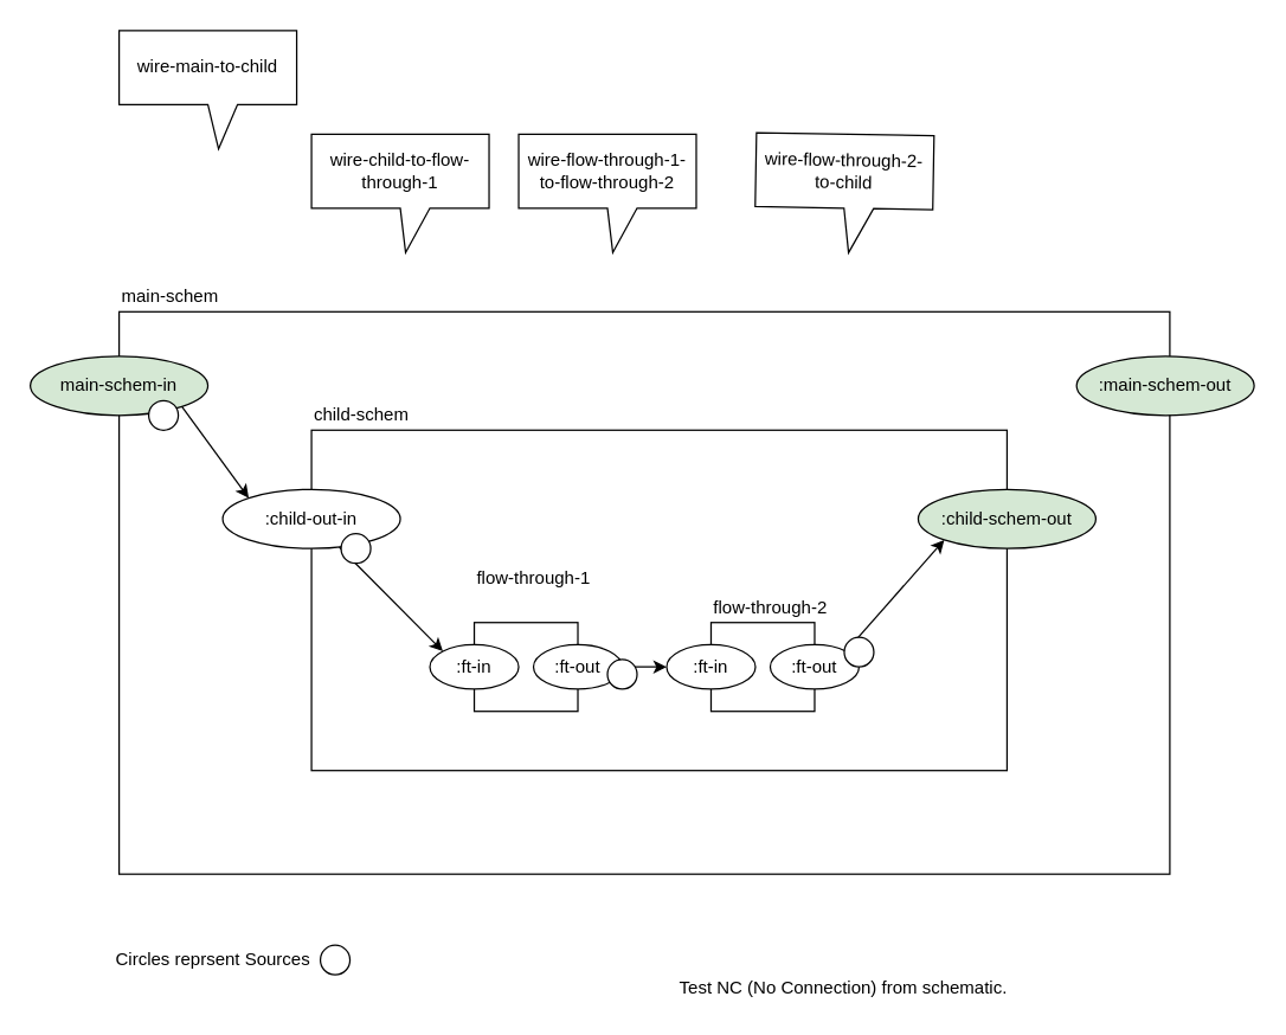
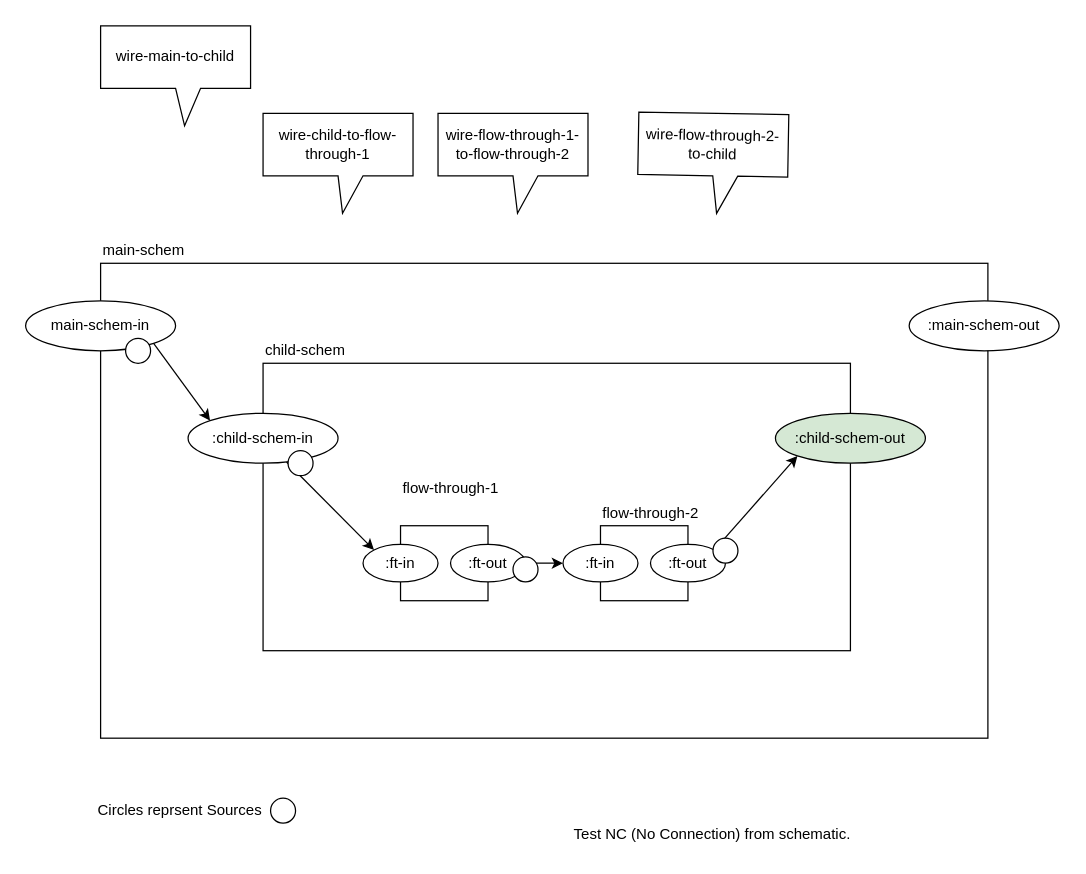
  <mxCell id="0" />
  <mxCell id="1" parent="0" />
  <mxCell id="2" value="" style="rounded=0;whiteSpace=wrap;html=1;" parent="1" vertex="1"><mxGeometry x="80" y="210" width="710" height="380" as="geometry" /></mxCell>
- <mxCell id="3" value="main-schem-in" style="ellipse;whiteSpace=wrap;html=1;fillColor=#d5e8d4;" parent="1" vertex="1"><mxGeometry x="20" y="240" width="120" height="40" as="geometry" /></mxCell>
- <mxCell id="4" value=":main-schem-out" style="ellipse;whiteSpace=wrap;html=1;fillColor=#d5e8d4;" parent="1" vertex="1"><mxGeometry x="727" y="240" width="120" height="40" as="geometry" /></mxCell>
+ <mxCell id="3" value="main-schem-in" style="ellipse;whiteSpace=wrap;html=1;" parent="1" vertex="1"><mxGeometry x="20" y="240" width="120" height="40" as="geometry" /></mxCell>
+ <mxCell id="4" value=":main-schem-out" style="ellipse;whiteSpace=wrap;html=1;" parent="1" vertex="1"><mxGeometry x="727" y="240" width="120" height="40" as="geometry" /></mxCell>
  <mxCell id="5" value="main-schem" style="text;html=1;resizable=0;points=[];autosize=1;align=left;verticalAlign=top;spacingTop=-4;" parent="1" vertex="1"><mxGeometry x="80" y="190" width="80" height="20" as="geometry" /></mxCell>
  <mxCell id="6" value="" style="rounded=0;whiteSpace=wrap;html=1;" parent="1" vertex="1"><mxGeometry x="210" y="290" width="470" height="230" as="geometry" /></mxCell>
- <mxCell id="7" value=":child-out-in" style="ellipse;whiteSpace=wrap;html=1;" parent="1" vertex="1"><mxGeometry x="150" y="330" width="120" height="40" as="geometry" /></mxCell>
+ <mxCell id="7" value=":child-schem-in" style="ellipse;whiteSpace=wrap;html=1;" parent="1" vertex="1"><mxGeometry x="150" y="330" width="120" height="40" as="geometry" /></mxCell>
  <mxCell id="8" value=":child-schem-out" style="ellipse;whiteSpace=wrap;html=1;fillColor=#d5e8d4;" parent="1" vertex="1"><mxGeometry x="620" y="330" width="120" height="40" as="geometry" /></mxCell>
  <mxCell id="9" value="" style="rounded=0;whiteSpace=wrap;html=1;" parent="1" vertex="1"><mxGeometry x="320" y="420" width="70" height="60" as="geometry" /></mxCell>
  <mxCell id="10" value="child-schem" style="text;html=1;resizable=0;points=[];autosize=1;align=left;verticalAlign=top;spacingTop=-4;" parent="1" vertex="1"><mxGeometry x="210" y="270" width="80" height="20" as="geometry" /></mxCell>
  <mxCell id="11" value="" style="endArrow=classic;html=1;entryX=0;entryY=0;entryDx=0;entryDy=0;exitX=1;exitY=1;exitDx=0;exitDy=0;" parent="1" source="3" target="7" edge="1"><mxGeometry width="50" height="50" relative="1" as="geometry"><mxPoint x="30" y="860" as="sourcePoint" /><mxPoint x="80" y="810" as="targetPoint" /></mxGeometry></mxCell>
  <mxCell id="12" value="flow-through-1" style="text;html=1;resizable=0;points=[];autosize=1;align=left;verticalAlign=top;spacingTop=-4;" parent="1" vertex="1"><mxGeometry x="320" y="380" width="90" height="20" as="geometry" /></mxCell>
  <mxCell id="13" value=":ft-in" style="ellipse;whiteSpace=wrap;html=1;" parent="1" vertex="1"><mxGeometry x="290" y="435" width="60" height="30" as="geometry" /></mxCell>
  <mxCell id="14" style="edgeStyle=orthogonalEdgeStyle;rounded=0;orthogonalLoop=1;jettySize=auto;html=1;exitX=1;exitY=0.5;exitDx=0;exitDy=0;" parent="1" source="15" target="18" edge="1"><mxGeometry relative="1" as="geometry" /></mxCell>
  <mxCell id="15" value=":ft-out" style="ellipse;whiteSpace=wrap;html=1;" parent="1" vertex="1"><mxGeometry x="360" y="435" width="60" height="30" as="geometry" /></mxCell>
  <mxCell id="16" value="" style="rounded=0;whiteSpace=wrap;html=1;" parent="1" vertex="1"><mxGeometry x="480" y="420" width="70" height="60" as="geometry" /></mxCell>
  <mxCell id="17" value="flow-through-2" style="text;html=1;resizable=0;points=[];autosize=1;align=left;verticalAlign=top;spacingTop=-4;" parent="1" vertex="1"><mxGeometry x="480" y="400" width="90" height="20" as="geometry" /></mxCell>
  <mxCell id="18" value=":ft-in" style="ellipse;whiteSpace=wrap;html=1;" parent="1" vertex="1"><mxGeometry x="450" y="435" width="60" height="30" as="geometry" /></mxCell>
  <mxCell id="19" value=":ft-out" style="ellipse;whiteSpace=wrap;html=1;" parent="1" vertex="1"><mxGeometry x="520" y="435" width="60" height="30" as="geometry" /></mxCell>
  <mxCell id="20" value="" style="endArrow=classic;html=1;entryX=0;entryY=0;entryDx=0;entryDy=0;" parent="1" source="7" target="13" edge="1"><mxGeometry width="50" height="50" relative="1" as="geometry"><mxPoint x="30" y="660" as="sourcePoint" /><mxPoint x="80" y="610" as="targetPoint" /></mxGeometry></mxCell>
  <mxCell id="21" value="" style="endArrow=classic;html=1;entryX=0;entryY=1;entryDx=0;entryDy=0;exitX=1;exitY=0;exitDx=0;exitDy=0;" parent="1" source="19" target="8" edge="1"><mxGeometry width="50" height="50" relative="1" as="geometry"><mxPoint x="30" y="660" as="sourcePoint" /><mxPoint x="80" y="610" as="targetPoint" /></mxGeometry></mxCell>
  <mxCell id="22" value="wire-main-to-child" style="shape=callout;whiteSpace=wrap;html=1;perimeter=calloutPerimeter;rotation=0;position2=0.56;" parent="1" vertex="1"><mxGeometry x="80" y="20" width="120" height="80" as="geometry" /></mxCell>
  <mxCell id="23" value="wire-child-to-flow-through-1" style="shape=callout;whiteSpace=wrap;html=1;perimeter=calloutPerimeter;rotation=0;position2=0.53;" parent="1" vertex="1"><mxGeometry x="210" y="90" width="120" height="80" as="geometry" /></mxCell>
  <mxCell id="24" value="wire-flow-through-1-to-flow-through-2" style="shape=callout;whiteSpace=wrap;html=1;perimeter=calloutPerimeter;rotation=0;position2=0.53;" parent="1" vertex="1"><mxGeometry x="350" y="90" width="120" height="80" as="geometry" /></mxCell>
  <mxCell id="25" value="wire-flow-through-2-to-child" style="shape=callout;whiteSpace=wrap;html=1;perimeter=calloutPerimeter;rotation=1;position2=0.53;" parent="1" vertex="1"><mxGeometry x="510" y="90" width="120" height="80" as="geometry" /></mxCell>
  <mxCell id="26" value="" style="ellipse;whiteSpace=wrap;html=1;" parent="1" vertex="1"><mxGeometry x="100" y="270" width="20" height="20" as="geometry" /></mxCell>
  <mxCell id="27" value="" style="ellipse;whiteSpace=wrap;html=1;" parent="1" vertex="1"><mxGeometry x="230" y="360" width="20" height="20" as="geometry" /></mxCell>
  <mxCell id="28" value="" style="ellipse;whiteSpace=wrap;html=1;" parent="1" vertex="1"><mxGeometry x="410" y="445" width="20" height="20" as="geometry" /></mxCell>
  <mxCell id="29" value="" style="ellipse;whiteSpace=wrap;html=1;" parent="1" vertex="1"><mxGeometry x="570" y="430" width="20" height="20" as="geometry" /></mxCell>
  <mxCell id="30" value="" style="ellipse;whiteSpace=wrap;html=1;" parent="1" vertex="1"><mxGeometry x="216" y="638" width="20" height="20" as="geometry" /></mxCell>
  <mxCell id="31" value="Circles reprsent Sources" style="text;html=1;resizable=0;points=[];autosize=1;align=left;verticalAlign=top;spacingTop=-4;" parent="1" vertex="1"><mxGeometry x="76" y="638" width="150" height="20" as="geometry" /></mxCell>
  <mxCell id="32" value="Test NC (No Connection) from schematic." style="text;html=1;resizable=0;points=[];autosize=1;align=left;verticalAlign=top;spacingTop=-4;" vertex="1" parent="1"><mxGeometry x="457" y="657" width="240" height="20" as="geometry" /></mxCell>
